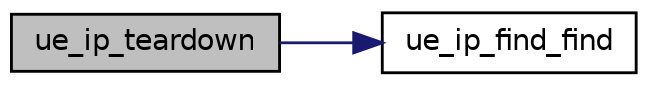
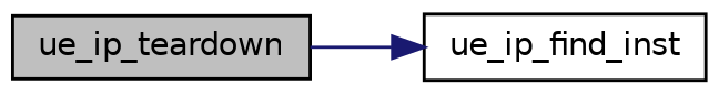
  digraph {
    rankdir=LR
    node [color=black fontname=Helvetica fontsize=10 shape=record style=filled]
    n1 [fillcolor=grey75 fontcolor=black height=0.2 label=ue_ip_teardown width=0.4]
-   n2 [fillcolor=white height=0.2 label=ue_ip_find_find width=0.4]
+   n2 [fillcolor=white height=0.2 label=ue_ip_find_inst width=0.4]
    n1 -> n2 [color=midnightblue fontname=Helvetica fontsize=10 labelfontname=Helvetica labelfontsize=10 style=solid]
  }
